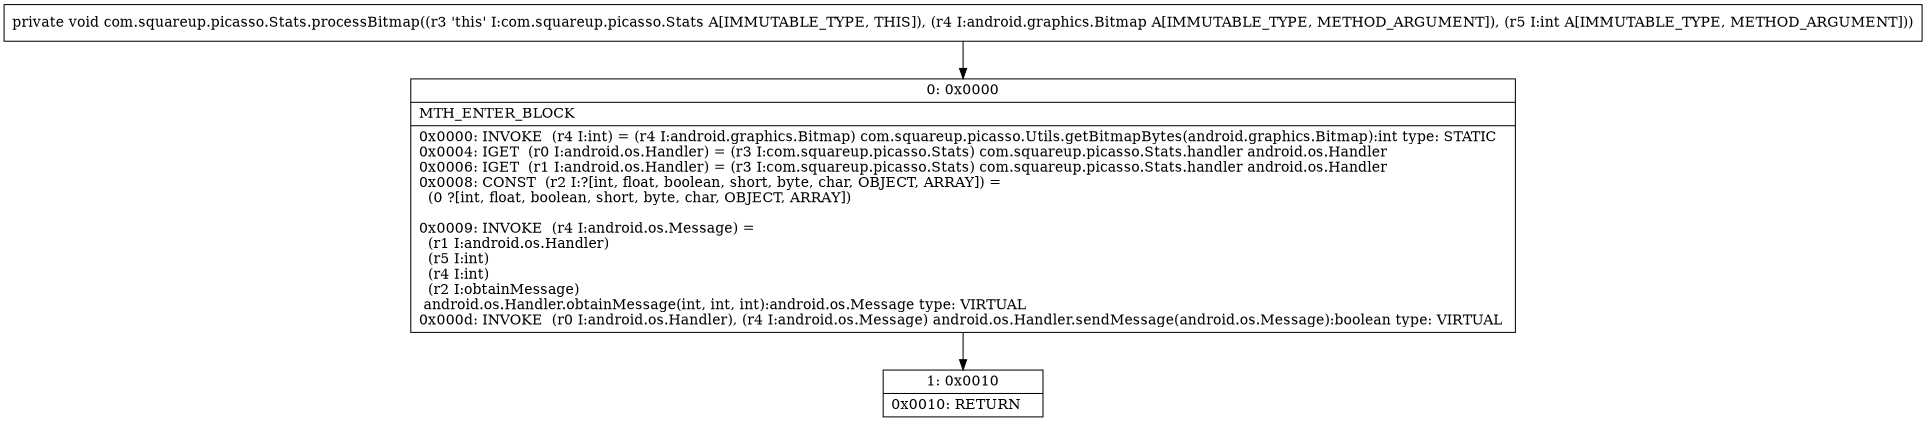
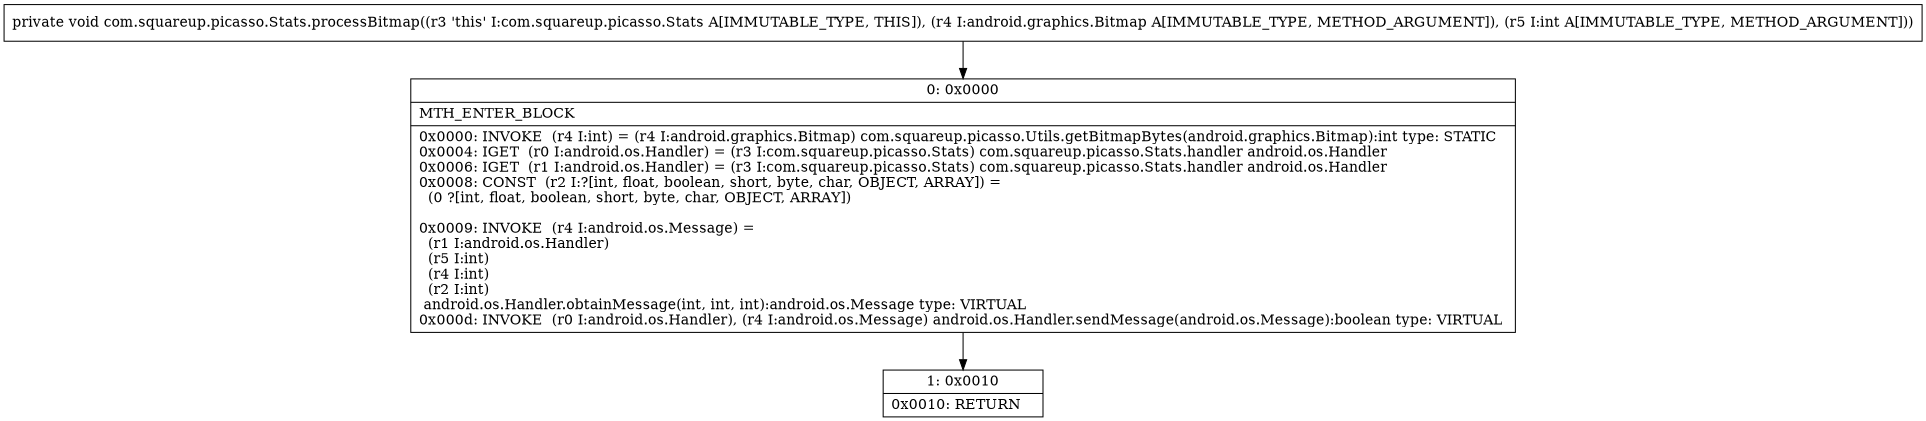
  digraph {
    node [shape=record]
-   n1 [label="{0\:\ 0x0000|MTH_ENTER_BLOCK\l|0x0000: INVOKE  (r4 I:int) = (r4 I:android.graphics.Bitmap) com.squareup.picasso.Utils.getBitmapBytes(android.graphics.Bitmap):int type: STATIC \l0x0004: IGET  (r0 I:android.os.Handler) = (r3 I:com.squareup.picasso.Stats) com.squareup.picasso.Stats.handler android.os.Handler \l0x0006: IGET  (r1 I:android.os.Handler) = (r3 I:com.squareup.picasso.Stats) com.squareup.picasso.Stats.handler android.os.Handler \l0x0008: CONST  (r2 I:?[int, float, boolean, short, byte, char, OBJECT, ARRAY]) = \l  (0 ?[int, float, boolean, short, byte, char, OBJECT, ARRAY])\l \l0x0009: INVOKE  (r4 I:android.os.Message) = \l  (r1 I:android.os.Handler)\l  (r5 I:int)\l  (r4 I:int)\l  (r2 I:obtainMessage)\l android.os.Handler.obtainMessage(int, int, int):android.os.Message type: VIRTUAL \l0x000d: INVOKE  (r0 I:android.os.Handler), (r4 I:android.os.Message) android.os.Handler.sendMessage(android.os.Message):boolean type: VIRTUAL \l}"]
+   n1 [label="{0\:\ 0x0000|MTH_ENTER_BLOCK\l|0x0000: INVOKE  (r4 I:int) = (r4 I:android.graphics.Bitmap) com.squareup.picasso.Utils.getBitmapBytes(android.graphics.Bitmap):int type: STATIC \l0x0004: IGET  (r0 I:android.os.Handler) = (r3 I:com.squareup.picasso.Stats) com.squareup.picasso.Stats.handler android.os.Handler \l0x0006: IGET  (r1 I:android.os.Handler) = (r3 I:com.squareup.picasso.Stats) com.squareup.picasso.Stats.handler android.os.Handler \l0x0008: CONST  (r2 I:?[int, float, boolean, short, byte, char, OBJECT, ARRAY]) = \l  (0 ?[int, float, boolean, short, byte, char, OBJECT, ARRAY])\l \l0x0009: INVOKE  (r4 I:android.os.Message) = \l  (r1 I:android.os.Handler)\l  (r5 I:int)\l  (r4 I:int)\l  (r2 I:int)\l android.os.Handler.obtainMessage(int, int, int):android.os.Message type: VIRTUAL \l0x000d: INVOKE  (r0 I:android.os.Handler), (r4 I:android.os.Message) android.os.Handler.sendMessage(android.os.Message):boolean type: VIRTUAL \l}"]
    n2 [label="{1\:\ 0x0010|0x0010: RETURN   \l}"]
    n3 [label="{private void com.squareup.picasso.Stats.processBitmap((r3 'this' I:com.squareup.picasso.Stats A[IMMUTABLE_TYPE, THIS]), (r4 I:android.graphics.Bitmap A[IMMUTABLE_TYPE, METHOD_ARGUMENT]), (r5 I:int A[IMMUTABLE_TYPE, METHOD_ARGUMENT])) }"]
    n1 -> n2
    n3 -> n1
  }
